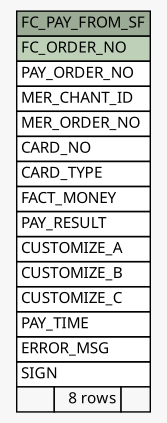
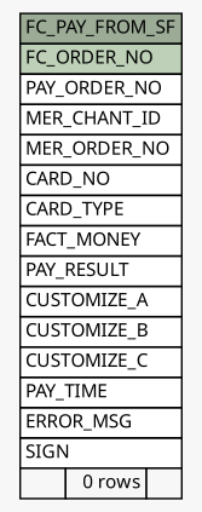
  digraph {
    bgcolor="#f7f7f7"
    fontname="Microsoft YaHei"
    fontsize=11
    nodesep=0.18
    rankdir=TB
    ranksep=0.46
-   n1 [fontname="Microsoft YaHei" fontsize=11 label=<     <TABLE BORDER="0" CELLBORDER="1" CELLSPACING="0" BGCOLOR="#ffffff">       <TR><TD COLSPAN="3" BGCOLOR="#9bab96" ALIGN="CENTER">FC_PAY_FROM_SF</TD></TR>       <TR><TD PORT="FC_ORDER_NO" COLSPAN="3" BGCOLOR="#bed1b8" ALIGN="LEFT">FC_ORDER_NO</TD></TR>       <TR><TD PORT="PAY_ORDER_NO" COLSPAN="3" ALIGN="LEFT">PAY_ORDER_NO</TD></TR>       <TR><TD PORT="MER_CHANT_ID" COLSPAN="3" ALIGN="LEFT">MER_CHANT_ID</TD></TR>       <TR><TD PORT="MER_ORDER_NO" COLSPAN="3" ALIGN="LEFT">MER_ORDER_NO</TD></TR>       <TR><TD PORT="CARD_NO" COLSPAN="3" ALIGN="LEFT">CARD_NO</TD></TR>       <TR><TD PORT="CARD_TYPE" COLSPAN="3" ALIGN="LEFT">CARD_TYPE</TD></TR>       <TR><TD PORT="FACT_MONEY" COLSPAN="3" ALIGN="LEFT">FACT_MONEY</TD></TR>       <TR><TD PORT="PAY_RESULT" COLSPAN="3" ALIGN="LEFT">PAY_RESULT</TD></TR>       <TR><TD PORT="CUSTOMIZE_A" COLSPAN="3" ALIGN="LEFT">CUSTOMIZE_A</TD></TR>       <TR><TD PORT="CUSTOMIZE_B" COLSPAN="3" ALIGN="LEFT">CUSTOMIZE_B</TD></TR>       <TR><TD PORT="CUSTOMIZE_C" COLSPAN="3" ALIGN="LEFT">CUSTOMIZE_C</TD></TR>       <TR><TD PORT="PAY_TIME" COLSPAN="3" ALIGN="LEFT">PAY_TIME</TD></TR>       <TR><TD PORT="ERROR_MSG" COLSPAN="3" ALIGN="LEFT">ERROR_MSG</TD></TR>       <TR><TD PORT="SIGN" COLSPAN="3" ALIGN="LEFT">SIGN</TD></TR>       <TR><TD ALIGN="LEFT" BGCOLOR="#f7f7f7">  </TD><TD ALIGN="RIGHT" BGCOLOR="#f7f7f7">8 rows</TD><TD ALIGN="RIGHT" BGCOLOR="#f7f7f7">  </TD></TR>     </TABLE>> shape=plaintext]
+   n1 [fontname="Microsoft YaHei" fontsize=11 label=<     <TABLE BORDER="0" CELLBORDER="1" CELLSPACING="0" BGCOLOR="#ffffff">       <TR><TD COLSPAN="3" BGCOLOR="#9bab96" ALIGN="CENTER">FC_PAY_FROM_SF</TD></TR>       <TR><TD PORT="FC_ORDER_NO" COLSPAN="3" BGCOLOR="#bed1b8" ALIGN="LEFT">FC_ORDER_NO</TD></TR>       <TR><TD PORT="PAY_ORDER_NO" COLSPAN="3" ALIGN="LEFT">PAY_ORDER_NO</TD></TR>       <TR><TD PORT="MER_CHANT_ID" COLSPAN="3" ALIGN="LEFT">MER_CHANT_ID</TD></TR>       <TR><TD PORT="MER_ORDER_NO" COLSPAN="3" ALIGN="LEFT">MER_ORDER_NO</TD></TR>       <TR><TD PORT="CARD_NO" COLSPAN="3" ALIGN="LEFT">CARD_NO</TD></TR>       <TR><TD PORT="CARD_TYPE" COLSPAN="3" ALIGN="LEFT">CARD_TYPE</TD></TR>       <TR><TD PORT="FACT_MONEY" COLSPAN="3" ALIGN="LEFT">FACT_MONEY</TD></TR>       <TR><TD PORT="PAY_RESULT" COLSPAN="3" ALIGN="LEFT">PAY_RESULT</TD></TR>       <TR><TD PORT="CUSTOMIZE_A" COLSPAN="3" ALIGN="LEFT">CUSTOMIZE_A</TD></TR>       <TR><TD PORT="CUSTOMIZE_B" COLSPAN="3" ALIGN="LEFT">CUSTOMIZE_B</TD></TR>       <TR><TD PORT="CUSTOMIZE_C" COLSPAN="3" ALIGN="LEFT">CUSTOMIZE_C</TD></TR>       <TR><TD PORT="PAY_TIME" COLSPAN="3" ALIGN="LEFT">PAY_TIME</TD></TR>       <TR><TD PORT="ERROR_MSG" COLSPAN="3" ALIGN="LEFT">ERROR_MSG</TD></TR>       <TR><TD PORT="SIGN" COLSPAN="3" ALIGN="LEFT">SIGN</TD></TR>       <TR><TD ALIGN="LEFT" BGCOLOR="#f7f7f7">  </TD><TD ALIGN="RIGHT" BGCOLOR="#f7f7f7">0 rows</TD><TD ALIGN="RIGHT" BGCOLOR="#f7f7f7">  </TD></TR>     </TABLE>> shape=plaintext]
  }
